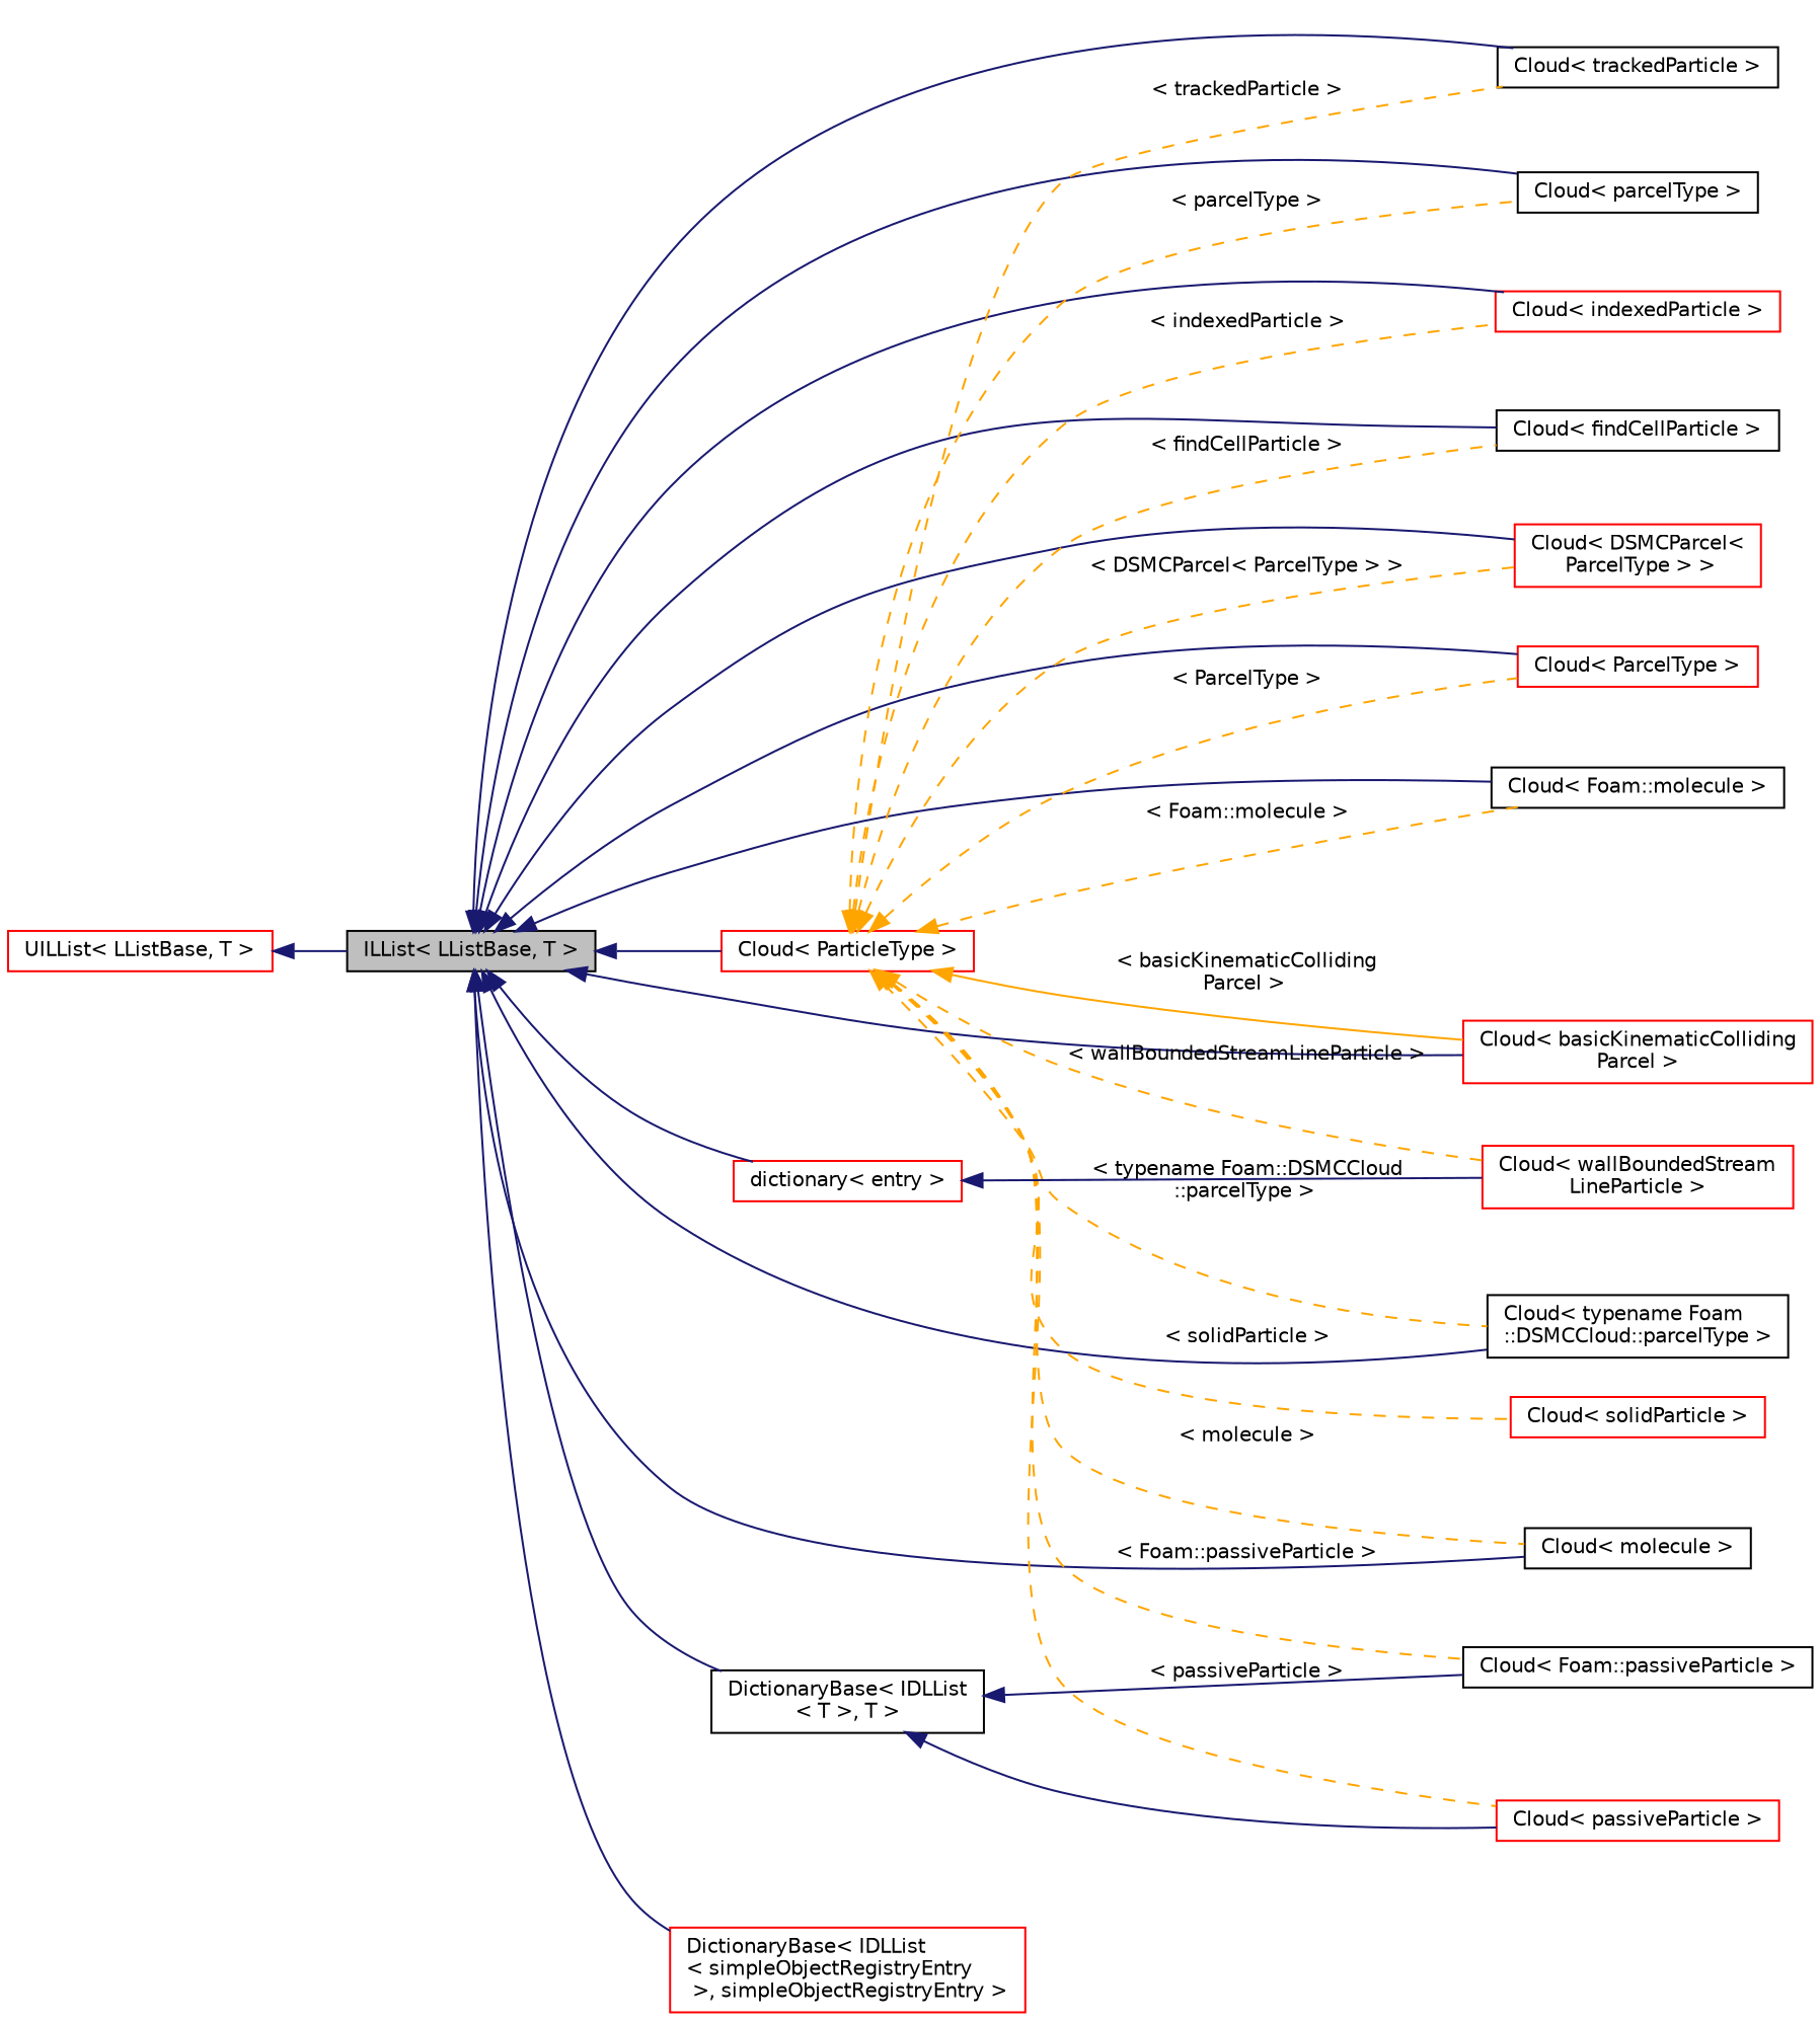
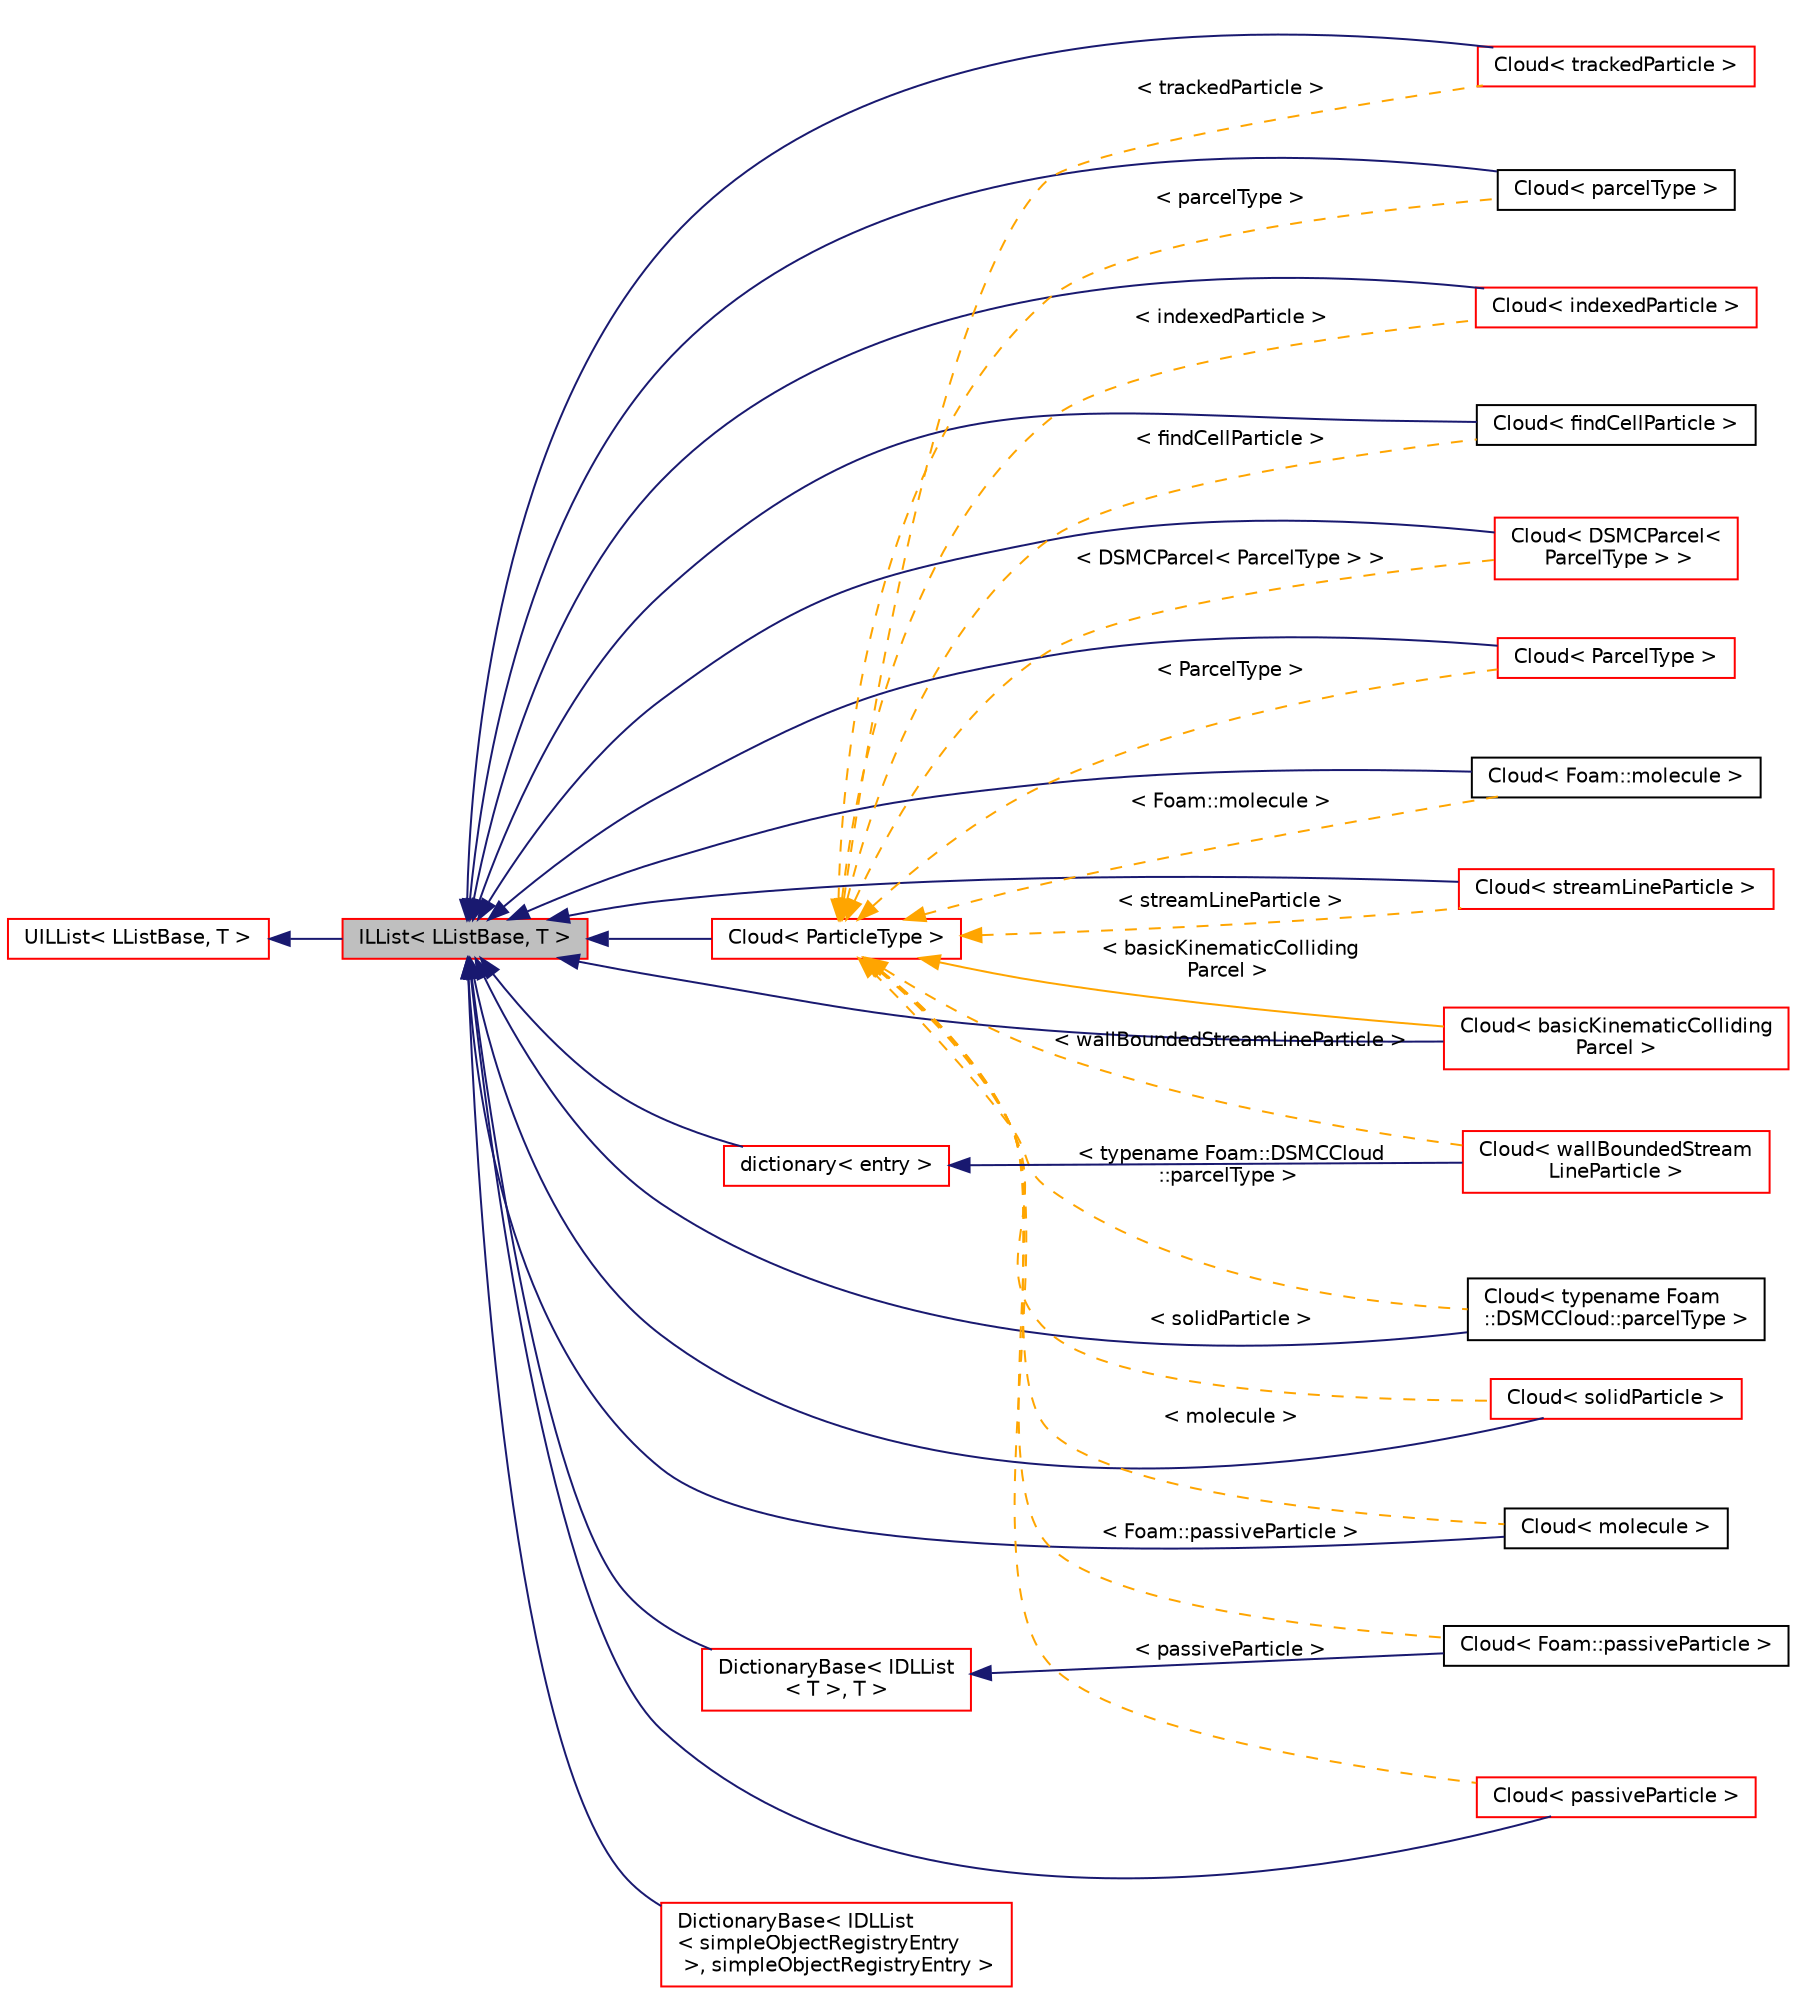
  digraph {
    rankdir=LR
    node [color=red fontname=Helvetica fontsize=10 shape=record]
    edge [color=midnightblue dir=back fontname=Helvetica fontsize=10 labelfontname=Helvetica labelfontsize=10 style=solid]
-   n1 [color=black fillcolor=grey75 fontcolor=black height=0.2 label="ILList\< LListBase, T \>" style=filled width=0.4]
+   n1 [fillcolor=grey75 fontcolor=black height=0.2 label="ILList\< LListBase, T \>" style=filled width=0.4]
    n2 [height=0.2 label="Cloud\< basicKinematicColliding\lParcel \>" width=0.4]
    n3 [height=0.2 label="Cloud\< DSMCParcel\<\l ParcelType \> \>" width=0.4]
    n4 [color=black height=0.2 label="Cloud\< findCellParticle \>" width=0.4]
    n5 [color=black height=0.2 label="Cloud\< Foam::molecule \>" width=0.4]
    n6 [height=0.2 label="Cloud\< indexedParticle \>" width=0.4]
    n7 [color=black height=0.2 label="Cloud\< molecule \>" width=0.4]
    n8 [color=black height=0.2 label="Cloud\< parcelType \>" width=0.4]
    n9 [height=0.2 label="Cloud\< ParcelType \>" width=0.4]
    n10 [height=0.2 label="Cloud\< passiveParticle \>" width=0.4]
    n11 [height=0.2 label="Cloud\< solidParticle \>" width=0.4]
-   n13 [color=black height=0.2 label="Cloud\< trackedParticle \>" width=0.4]
+   n12 [height=0.2 label="Cloud\< streamLineParticle \>" width=0.4]
+   n13 [height=0.2 label="Cloud\< trackedParticle \>" width=0.4]
    n14 [color=black height=0.2 label="Cloud\< typename Foam\l::DSMCCloud::parcelType \>" width=0.4]
    n15 [height=0.2 label="DictionaryBase\< IDLList\l\< simpleObjectRegistryEntry\l \>, simpleObjectRegistryEntry \>" width=0.4]
-   n16 [color=black height=0.2 label="DictionaryBase\< IDLList\l\< T \>, T \>" width=0.4]
+   n16 [height=0.2 label="DictionaryBase\< IDLList\l\< T \>, T \>" width=0.4]
    n17 [height=0.2 label="Cloud\< ParticleType \>" width=0.4]
    n18 [height=0.2 label="dictionary\< entry \>" width=0.4]
    n19 [color=black height=0.2 label="Cloud\< Foam::passiveParticle \>" width=0.4]
    n20 [height=0.2 label="Cloud\< wallBoundedStream\lLineParticle \>" width=0.4]
    n21 [height=0.2 label="UILList\< LListBase, T \>" width=0.4]
    n1 -> n2
    n1 -> n3
    n1 -> n4
    n1 -> n5
    n1 -> n6
    n1 -> n7
    n1 -> n8
    n1 -> n9
-   n16 -> n10
+   n1 -> n10
+   n1 -> n11
+   n1 -> n12
    n1 -> n13
    n1 -> n14
    n1 -> n15
    n1 -> n16
    n1 -> n17
    n1 -> n18
    n16 -> n19
    n17 -> n2 [color=orange label=" \< basicKinematicColliding\lParcel \>"]
    n17 -> n3 [color=orange label=" \< DSMCParcel\< ParcelType \> \>" style=dashed]
    n17 -> n4 [color=orange label=" \< findCellParticle \>" style=dashed]
    n17 -> n5 [color=orange label=" \< Foam::molecule \>" style=dashed]
    n17 -> n6 [color=orange label=" \< indexedParticle \>" style=dashed]
    n17 -> n7 [color=orange label=" \< molecule \>" style=dashed]
    n17 -> n8 [color=orange label=" \< parcelType \>" style=dashed]
    n17 -> n9 [color=orange label=" \< ParcelType \>" style=dashed]
    n17 -> n10 [color=orange label=" \< passiveParticle \>" style=dashed]
    n17 -> n11 [color=orange label=" \< solidParticle \>" style=dashed]
+   n17 -> n12 [color=orange label=" \< streamLineParticle \>" style=dashed]
    n17 -> n13 [color=orange label=" \< trackedParticle \>" style=dashed]
    n17 -> n14 [color=orange label=" \< typename Foam::DSMCCloud\l::parcelType \>" style=dashed]
    n17 -> n19 [color=orange label=" \< Foam::passiveParticle \>" style=dashed]
    n17 -> n20 [color=orange label=" \< wallBoundedStreamLineParticle \>" style=dashed]
    n18 -> n20
    n21 -> n1
  }
